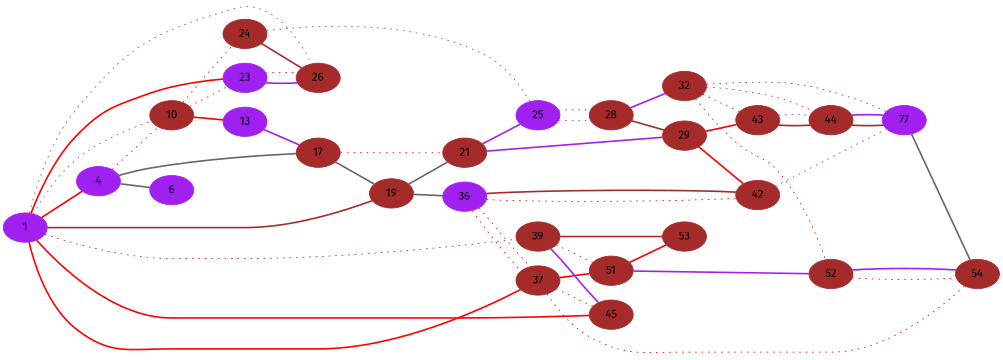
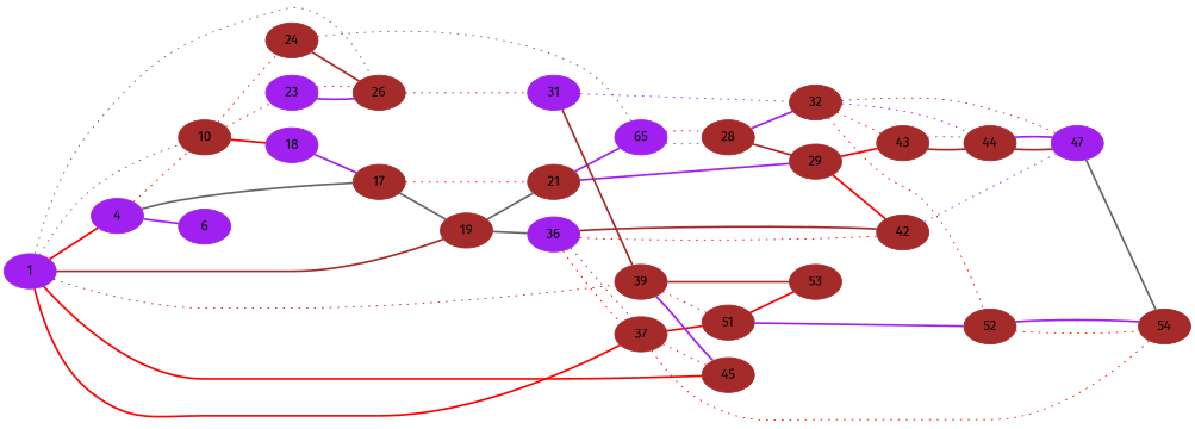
  graph {
    fontname="Fira Sans"
    rankdir=LR
    node [color=brown fontname="Fira Sans" style=filled]
    edge [color=red fontname="Fira Sans" style=bold]
    1 [color=purple super="+2+7"]
    4 [color=purple super="+14+5"]
    10 [super="+11"]
    19 [super="+35"]
    23 [color=purple]
    26 [super="+27"]
    37 [super="+57"]
    39 [super="+40+46"]
    45
    6 [color=purple]
    17 [super="+18+20"]
-   13 [color=purple]
+   13 [color=purple label=18]
    24
    21 [super="+22"]
    36 [color=purple]
+   31 [color=purple]
    51 [super="+56"]
    54 [super="+55"]
    53
-   25 [color=purple]
+   25 [color=purple label=65]
    29 [super="+41"]
    42
    28
    43
    32 [super="+49+33"]
    44
-   47 [color=purple super="+48" label=77]
+   47 [color=purple super="+48"]
    52
    1 -- 4
    1 -- 10 [color=gray40 style=dotted]
    1 -- 19 [color=brown]
-   1 -- 23
    1 -- 26 [color=gray40 style=dotted]
    1 -- 37
    1 -- 39 [color=brown style=dotted]
    1 -- 45 [weight=2]
    4 -- 10 [style=dotted]
-   4 -- 6 [color=gray40]
+   4 -- 6 [color=purple]
    4 -- 17 [color=gray40]
    10 -- 23 [style=dotted]
    10 -- 13
    10 -- 24 [style=dotted]
    19 -- 21 [color=gray40]
    19 -- 36 [color=gray40]
    23 -- 26 [color=purple]
    23 -- 26 [style=dotted]
+   26 -- 31 [color=brown style=dotted]
    37 -- 45 [style=dotted]
    37 -- 51
    37 -- 54 [style=dotted weight=2]
    39 -- 45 [color=purple]
    39 -- 51 [color=brown style=dotted]
    39 -- 53 [color=brown weight=2]
    17 -- 19 [color=gray40]
    17 -- 21 [style=dotted weight=2]
    13 -- 17 [color=purple]
    24 -- 26 [color=brown]
    24 -- 25 [color=gray40 style=dotted]
    21 -- 25 [color=purple]
    21 -- 29 [color=purple]
    36 -- 37 [style=dotted]
    36 -- 37 [color=brown style=dotted]
    36 -- 42 [style=dotted]
    36 -- 42 [color=brown]
+   31 -- 39 [color=brown]
+   31 -- 32 [color=purple style=dotted]
    51 -- 53
    51 -- 52 [color=purple]
    25 -- 28 [color=gray40 style=dotted]
    25 -- 28 [color=brown style=dotted]
    29 -- 42
    29 -- 43
    42 -- 47 [color=purple style=dotted]
    28 -- 29 [color=brown]
    28 -- 32 [color=purple]
    43 -- 44 [color=brown]
    43 -- 44 [color=purple style=dotted]
    32 -- 43 [style=dotted]
    32 -- 44 [color=purple style=dotted]
    32 -- 47 [color=brown style=dotted]
    32 -- 52 [style=dotted]
    44 -- 47 [color=brown]
    44 -- 47 [color=purple]
    47 -- 54 [color=gray40]
    52 -- 54 [style=dotted]
    52 -- 54 [color=purple]
  }
